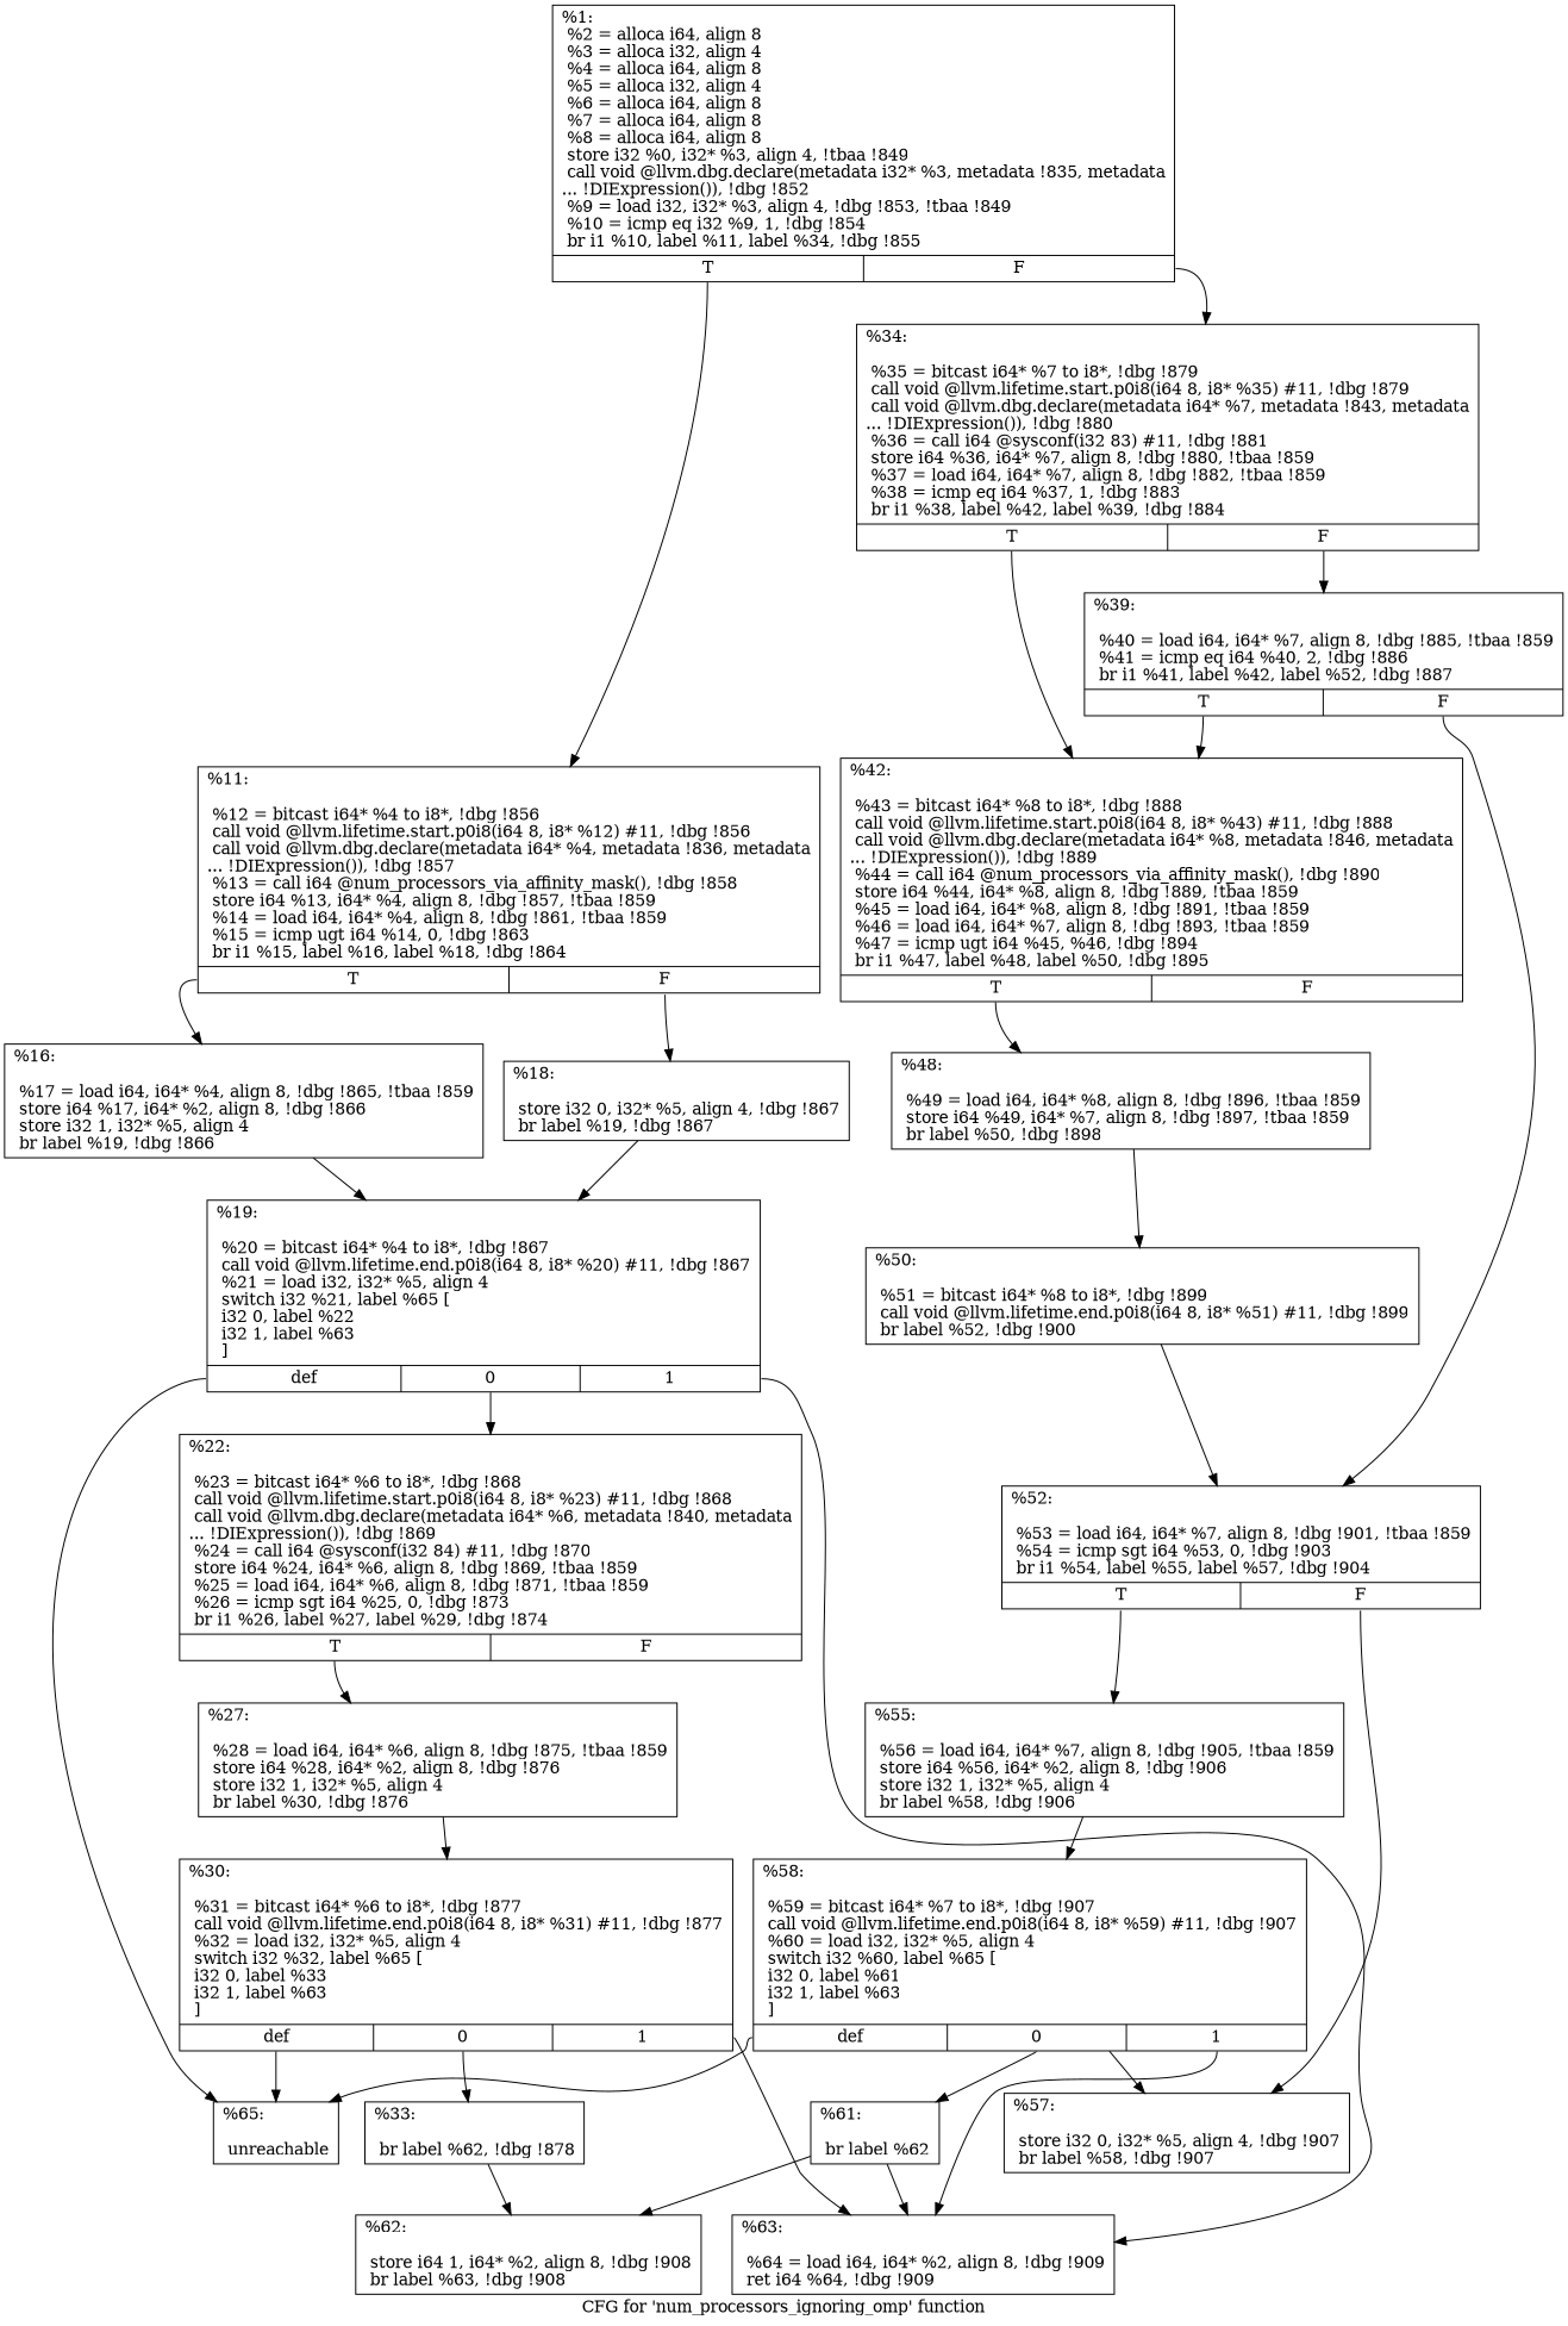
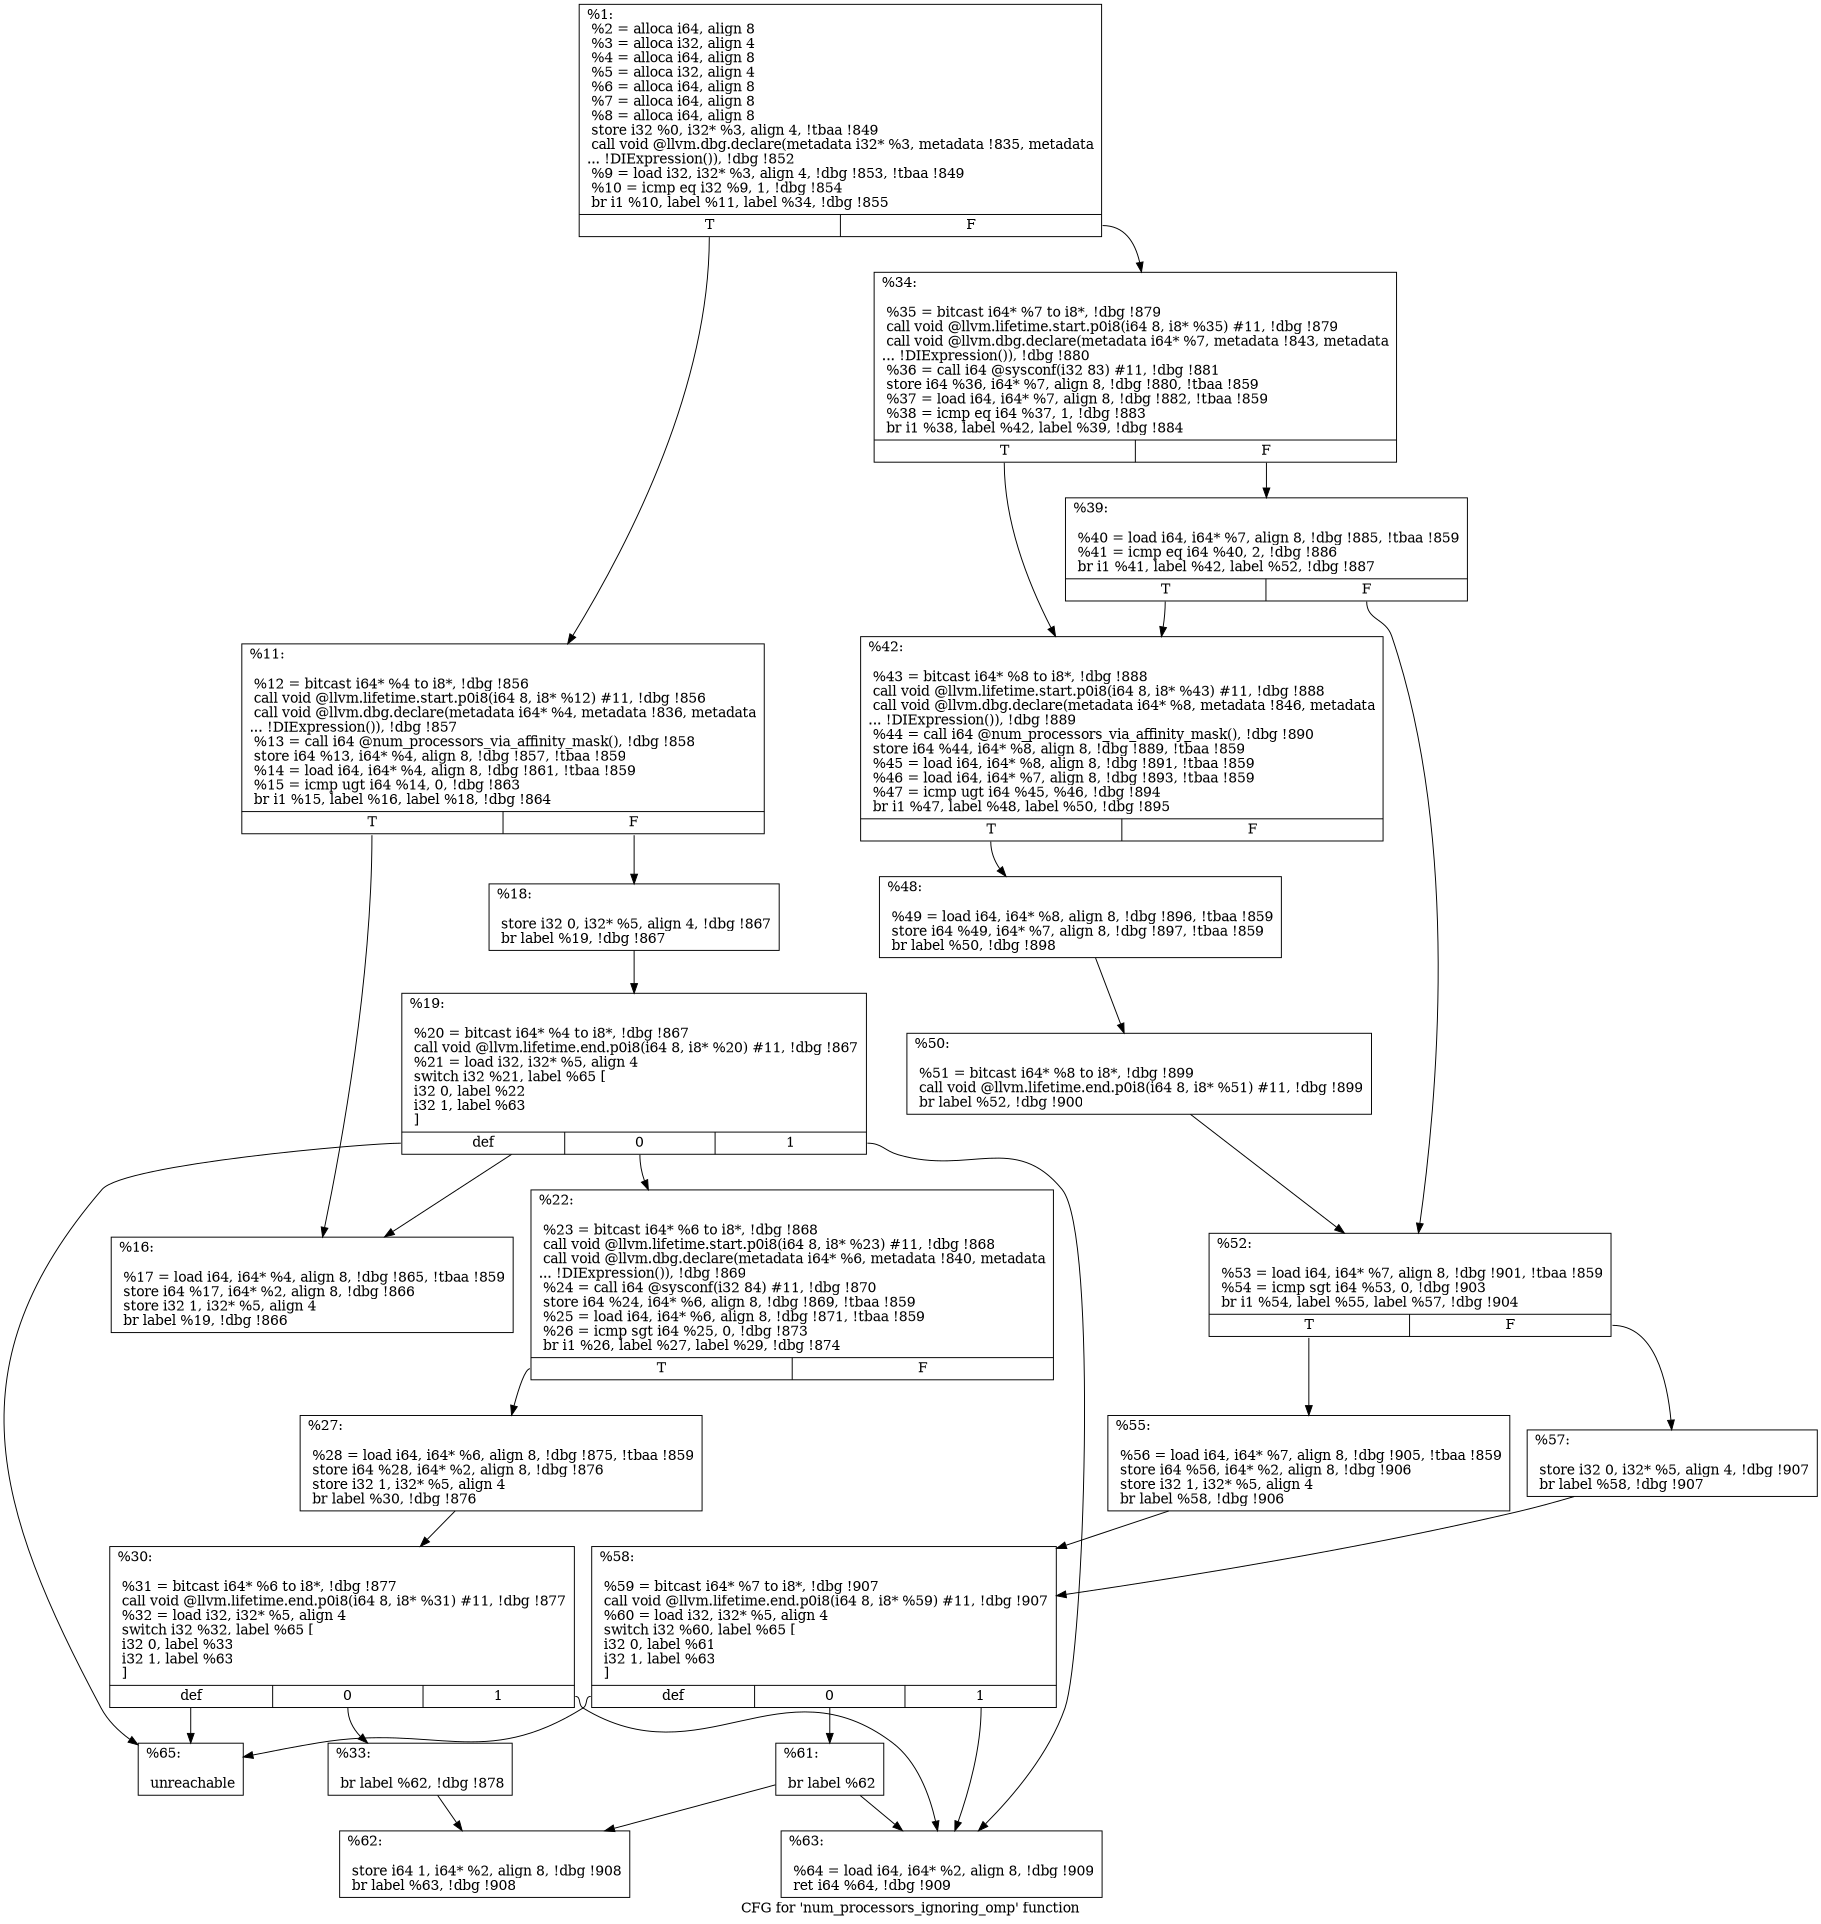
  digraph {
    label="CFG for 'num_processors_ignoring_omp' function"
    node [shape=record]
    n1 [label="{%1:\l  %2 = alloca i64, align 8\l  %3 = alloca i32, align 4\l  %4 = alloca i64, align 8\l  %5 = alloca i32, align 4\l  %6 = alloca i64, align 8\l  %7 = alloca i64, align 8\l  %8 = alloca i64, align 8\l  store i32 %0, i32* %3, align 4, !tbaa !849\l  call void @llvm.dbg.declare(metadata i32* %3, metadata !835, metadata\l... !DIExpression()), !dbg !852\l  %9 = load i32, i32* %3, align 4, !dbg !853, !tbaa !849\l  %10 = icmp eq i32 %9, 1, !dbg !854\l  br i1 %10, label %11, label %34, !dbg !855\l|{<s0>T|<s1>F}}"]
    n2 [label="{%11:\l\l  %12 = bitcast i64* %4 to i8*, !dbg !856\l  call void @llvm.lifetime.start.p0i8(i64 8, i8* %12) #11, !dbg !856\l  call void @llvm.dbg.declare(metadata i64* %4, metadata !836, metadata\l... !DIExpression()), !dbg !857\l  %13 = call i64 @num_processors_via_affinity_mask(), !dbg !858\l  store i64 %13, i64* %4, align 8, !dbg !857, !tbaa !859\l  %14 = load i64, i64* %4, align 8, !dbg !861, !tbaa !859\l  %15 = icmp ugt i64 %14, 0, !dbg !863\l  br i1 %15, label %16, label %18, !dbg !864\l|{<s0>T|<s1>F}}"]
    n3 [label="{%34:\l\l  %35 = bitcast i64* %7 to i8*, !dbg !879\l  call void @llvm.lifetime.start.p0i8(i64 8, i8* %35) #11, !dbg !879\l  call void @llvm.dbg.declare(metadata i64* %7, metadata !843, metadata\l... !DIExpression()), !dbg !880\l  %36 = call i64 @sysconf(i32 83) #11, !dbg !881\l  store i64 %36, i64* %7, align 8, !dbg !880, !tbaa !859\l  %37 = load i64, i64* %7, align 8, !dbg !882, !tbaa !859\l  %38 = icmp eq i64 %37, 1, !dbg !883\l  br i1 %38, label %42, label %39, !dbg !884\l|{<s0>T|<s1>F}}"]
    n4 [label="{%16:\l\l  %17 = load i64, i64* %4, align 8, !dbg !865, !tbaa !859\l  store i64 %17, i64* %2, align 8, !dbg !866\l  store i32 1, i32* %5, align 4\l  br label %19, !dbg !866\l}"]
    n5 [label="{%18:\l\l  store i32 0, i32* %5, align 4, !dbg !867\l  br label %19, !dbg !867\l}"]
    n6 [label="{%42:\l\l  %43 = bitcast i64* %8 to i8*, !dbg !888\l  call void @llvm.lifetime.start.p0i8(i64 8, i8* %43) #11, !dbg !888\l  call void @llvm.dbg.declare(metadata i64* %8, metadata !846, metadata\l... !DIExpression()), !dbg !889\l  %44 = call i64 @num_processors_via_affinity_mask(), !dbg !890\l  store i64 %44, i64* %8, align 8, !dbg !889, !tbaa !859\l  %45 = load i64, i64* %8, align 8, !dbg !891, !tbaa !859\l  %46 = load i64, i64* %7, align 8, !dbg !893, !tbaa !859\l  %47 = icmp ugt i64 %45, %46, !dbg !894\l  br i1 %47, label %48, label %50, !dbg !895\l|{<s0>T|<s1>F}}"]
    n7 [label="{%39:\l\l  %40 = load i64, i64* %7, align 8, !dbg !885, !tbaa !859\l  %41 = icmp eq i64 %40, 2, !dbg !886\l  br i1 %41, label %42, label %52, !dbg !887\l|{<s0>T|<s1>F}}"]
    n8 [label="{%19:\l\l  %20 = bitcast i64* %4 to i8*, !dbg !867\l  call void @llvm.lifetime.end.p0i8(i64 8, i8* %20) #11, !dbg !867\l  %21 = load i32, i32* %5, align 4\l  switch i32 %21, label %65 [\l    i32 0, label %22\l    i32 1, label %63\l  ]\l|{<s0>def|<s1>0|<s2>1}}"]
    n9 [label="{%48:\l\l  %49 = load i64, i64* %8, align 8, !dbg !896, !tbaa !859\l  store i64 %49, i64* %7, align 8, !dbg !897, !tbaa !859\l  br label %50, !dbg !898\l}"]
    n10 [label="{%52:\l\l  %53 = load i64, i64* %7, align 8, !dbg !901, !tbaa !859\l  %54 = icmp sgt i64 %53, 0, !dbg !903\l  br i1 %54, label %55, label %57, !dbg !904\l|{<s0>T|<s1>F}}"]
    n11 [label="{%65:\l\l  unreachable\l}"]
    n12 [label="{%22:\l\l  %23 = bitcast i64* %6 to i8*, !dbg !868\l  call void @llvm.lifetime.start.p0i8(i64 8, i8* %23) #11, !dbg !868\l  call void @llvm.dbg.declare(metadata i64* %6, metadata !840, metadata\l... !DIExpression()), !dbg !869\l  %24 = call i64 @sysconf(i32 84) #11, !dbg !870\l  store i64 %24, i64* %6, align 8, !dbg !869, !tbaa !859\l  %25 = load i64, i64* %6, align 8, !dbg !871, !tbaa !859\l  %26 = icmp sgt i64 %25, 0, !dbg !873\l  br i1 %26, label %27, label %29, !dbg !874\l|{<s0>T|<s1>F}}"]
    n13 [label="{%63:\l\l  %64 = load i64, i64* %2, align 8, !dbg !909\l  ret i64 %64, !dbg !909\l}"]
    n14 [label="{%27:\l\l  %28 = load i64, i64* %6, align 8, !dbg !875, !tbaa !859\l  store i64 %28, i64* %2, align 8, !dbg !876\l  store i32 1, i32* %5, align 4\l  br label %30, !dbg !876\l}"]
    n15 [label="{%30:\l\l  %31 = bitcast i64* %6 to i8*, !dbg !877\l  call void @llvm.lifetime.end.p0i8(i64 8, i8* %31) #11, !dbg !877\l  %32 = load i32, i32* %5, align 4\l  switch i32 %32, label %65 [\l    i32 0, label %33\l    i32 1, label %63\l  ]\l|{<s0>def|<s1>0|<s2>1}}"]
    n16 [label="{%33:\l\l  br label %62, !dbg !878\l}"]
    n17 [label="{%62:\l\l  store i64 1, i64* %2, align 8, !dbg !908\l  br label %63, !dbg !908\l}"]
    n18 [label="{%50:\l\l  %51 = bitcast i64* %8 to i8*, !dbg !899\l  call void @llvm.lifetime.end.p0i8(i64 8, i8* %51) #11, !dbg !899\l  br label %52, !dbg !900\l}"]
    n19 [label="{%55:\l\l  %56 = load i64, i64* %7, align 8, !dbg !905, !tbaa !859\l  store i64 %56, i64* %2, align 8, !dbg !906\l  store i32 1, i32* %5, align 4\l  br label %58, !dbg !906\l}"]
    n20 [label="{%57:\l\l  store i32 0, i32* %5, align 4, !dbg !907\l  br label %58, !dbg !907\l}"]
    n21 [label="{%58:\l\l  %59 = bitcast i64* %7 to i8*, !dbg !907\l  call void @llvm.lifetime.end.p0i8(i64 8, i8* %59) #11, !dbg !907\l  %60 = load i32, i32* %5, align 4\l  switch i32 %60, label %65 [\l    i32 0, label %61\l    i32 1, label %63\l  ]\l|{<s0>def|<s1>0|<s2>1}}"]
    n22 [label="{%61:\l\l  br label %62\l}"]
    n1 -> n2 [tailport=s0]
    n1 -> n3 [tailport=s1]
    n2 -> n4 [tailport=s0]
    n2 -> n5 [tailport=s1]
    n3 -> n6 [tailport=s0]
    n3 -> n7 [tailport=s1]
-   n4 -> n8
+   n8 -> n4
    n5 -> n8
    n6 -> n9 [tailport=s0]
    n7 -> n6 [tailport=s0]
    n7 -> n10 [tailport=s1]
    n8 -> n11 [tailport=s0]
    n8 -> n12 [tailport=s1]
    n8 -> n13 [tailport=s2]
    n9 -> n18
    n10 -> n19 [tailport=s0]
    n10 -> n20 [tailport=s1]
    n12 -> n14 [tailport=s0]
    n14 -> n15
    n15 -> n11 [tailport=s0]
    n15 -> n13 [tailport=s2]
    n15 -> n16 [tailport=s1]
    n16 -> n17
    n18 -> n10
    n19 -> n21
-   n21 -> n20
+   n20 -> n21
    n21 -> n11 [tailport=s0]
    n21 -> n13 [tailport=s2]
    n21 -> n22 [tailport=s1]
    n22 -> n13
    n22 -> n17
  }
